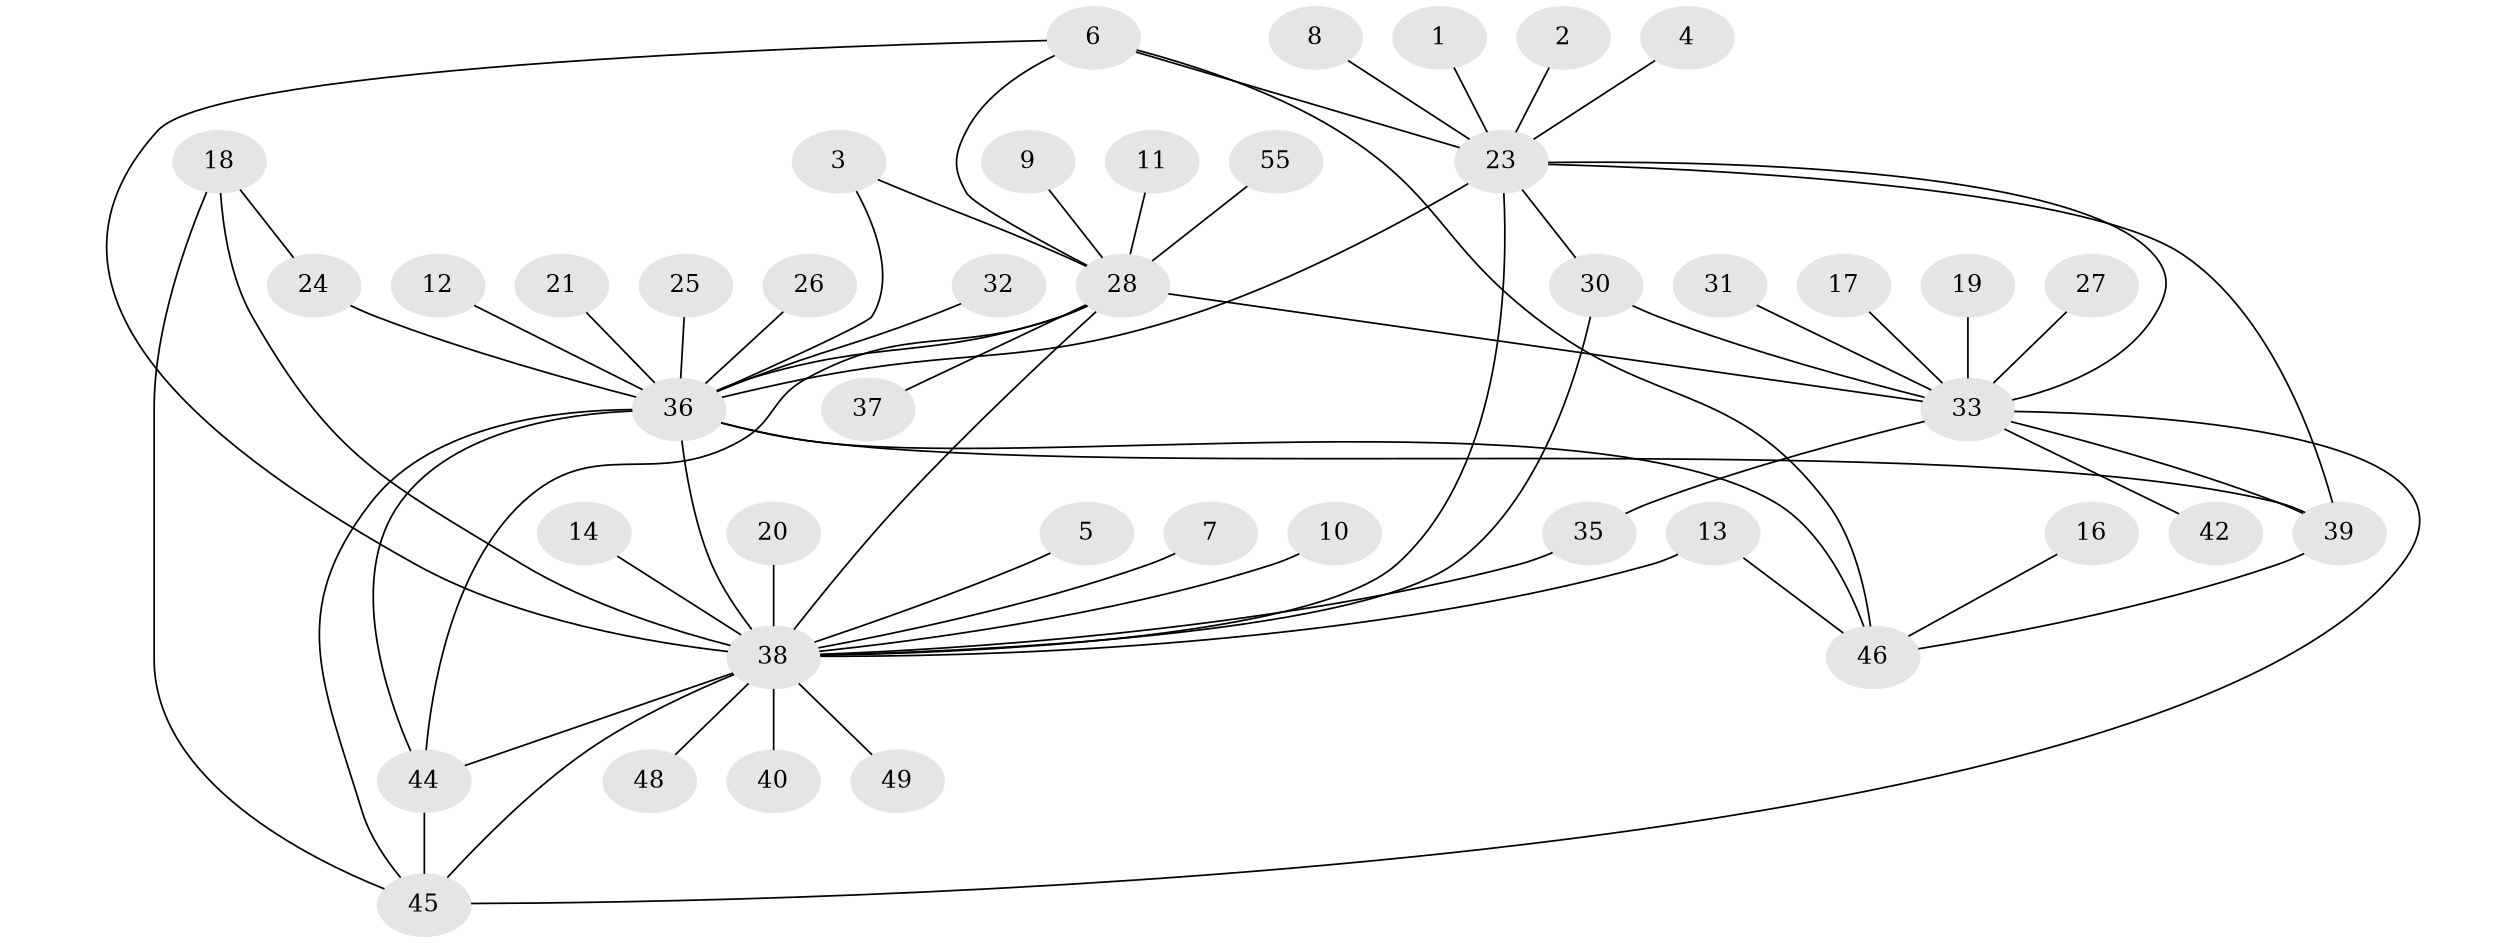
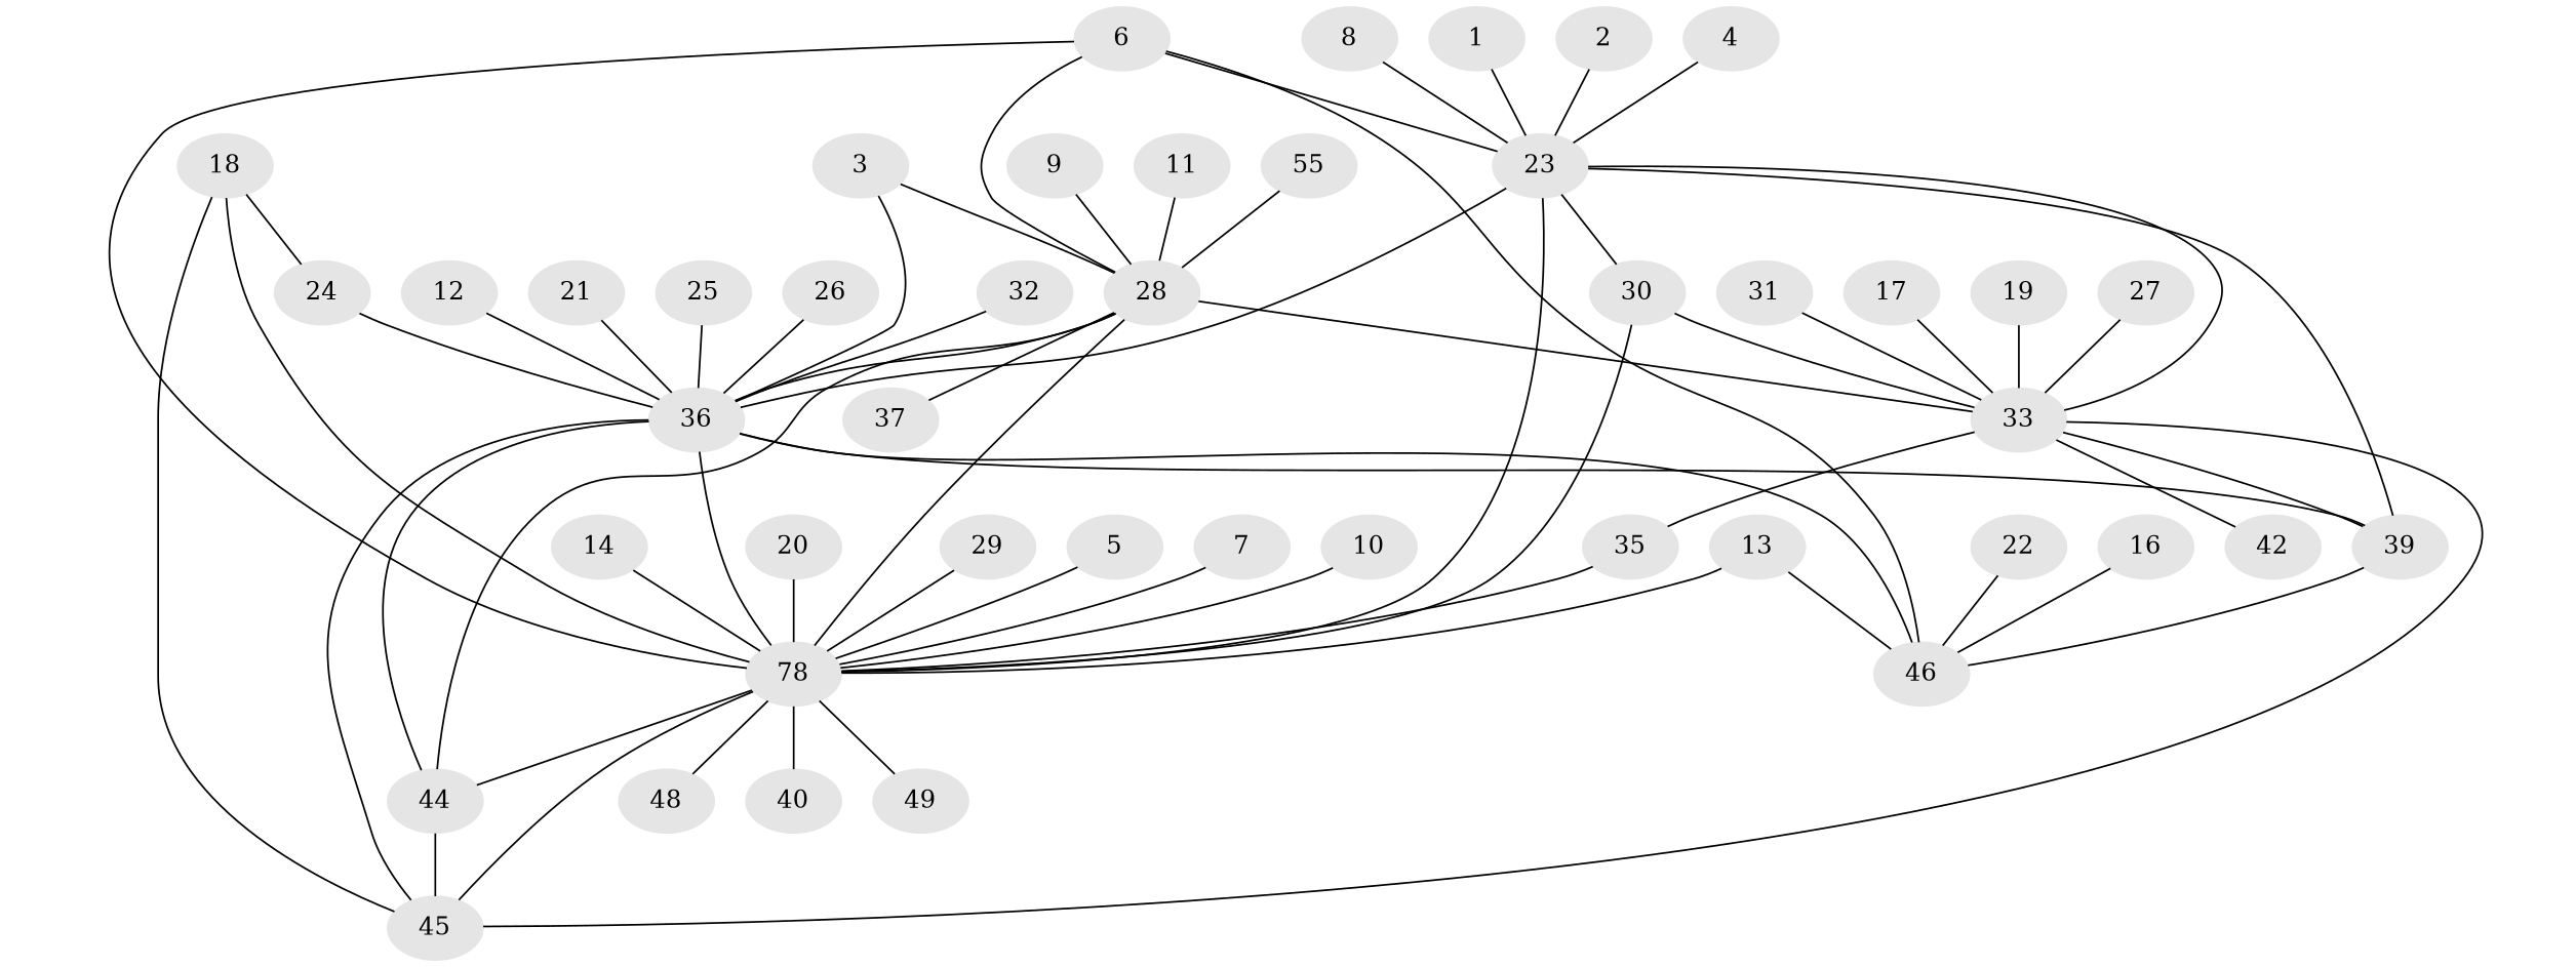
  graph {
    node [color=gray90 style=filled]
    edge [weight=1.0]
    1
    23
    36
-   38
+   38 [label=78]
    33
    30
    39
    2
    3
    28
    37
    44
    46
    45
    4
    5
    40
    n18 [label=49]
    n19 [label=48]
    6
    7
    8
    9
    10
    11
    12
    13
    14
    n29 [label=55]
    16
    17
    35
    42
    18
    24
    19
    20
    21
+   22
    25
    26
    27
+   29
    31
    32
    1 -- 23
    23 -- 36 [weight=2.0]
    23 -- 38
    23 -- 33
    23 -- 30
    23 -- 39
    36 -- 38 [weight=4.0]
    36 -- 39
    36 -- 44
    36 -- 46 [weight=2.0]
    36 -- 45
    38 -- 44
    38 -- 45
    38 -- 40
    38 -- n18
    38 -- n19
    33 -- 39
    33 -- 45
    33 -- 35
    33 -- 42
    30 -- 38
    30 -- 33
    39 -- 46
    2 -- 23
    3 -- 36
    3 -- 28
    28 -- 36 [weight=2.0]
    28 -- 38
    28 -- 33
    28 -- 37
    28 -- 44
    44 -- 45
    4 -- 23
    5 -- 38
    6 -- 23
    6 -- 38
    6 -- 28
    6 -- 46
    7 -- 38
    8 -- 23
    9 -- 28
    10 -- 38
    11 -- 28
    12 -- 36
    13 -- 38
    13 -- 46
    14 -- 38
    n29 -- 28
    16 -- 46
    17 -- 33
    35 -- 38
    18 -- 38
    18 -- 45
    18 -- 24
    24 -- 36
    19 -- 33
    20 -- 38
    21 -- 36
+   22 -- 46
    25 -- 36
    26 -- 36
    27 -- 33
+   29 -- 38
    31 -- 33
    32 -- 36
  }
